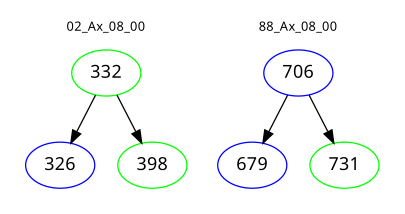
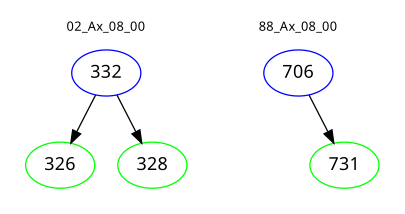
  digraph {
    fontname="Noto Sans"
    node [color=blue fontname="Noto Sans"]
    edge [color=black fontname="Noto Sans"]
-   n1 [color=green label=332]
-   n2 [label=326]
-   n3 [color=green label=398]
+   n1 [label=332]
+   n2 [color=green label=326]
+   n3 [color=green label=328]
    n4 [label=706]
-   n5 [label=679]
    n6 [color=green label=731]
    subgraph cluster_1 {
      color=white
      fontsize=10
      label="02_Ax_08_00"
      n1
      n2
      n3
    }
    subgraph cluster_2 {
      color=white
      fontsize=10
      label="88_Ax_08_00"
      n4
-     n5
      n6
    }
    n1 -> n2
    n1 -> n3
-   n4 -> n5
    n4 -> n6
  }
